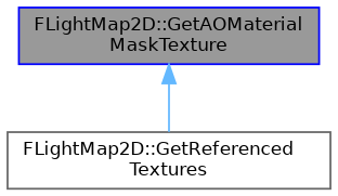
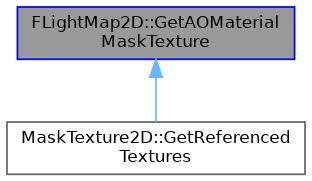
  digraph {
    rankdir=TB
    node [fontname=Helvetica fontsize=10 shape=box style=filled]
    n1 [color=blue fillcolor=grey60 fontcolor=black height=0.2 label="FLightMap2D::GetAOMaterial\lMaskTexture" width=0.4]
-   n2 [color=gray40 fillcolor=white height=0.2 label="FLightMap2D::GetReferenced\lTextures" width=0.4]
+   n2 [color=gray40 fillcolor=white height=0.2 label="MaskTexture2D::GetReferenced\lTextures" width=0.4]
    n1 -> n2 [color=steelblue1 dir=back fontname=Helvetica fontsize=10 labelfontname=Helvetica labelfontsize=10 style=solid]
  }
